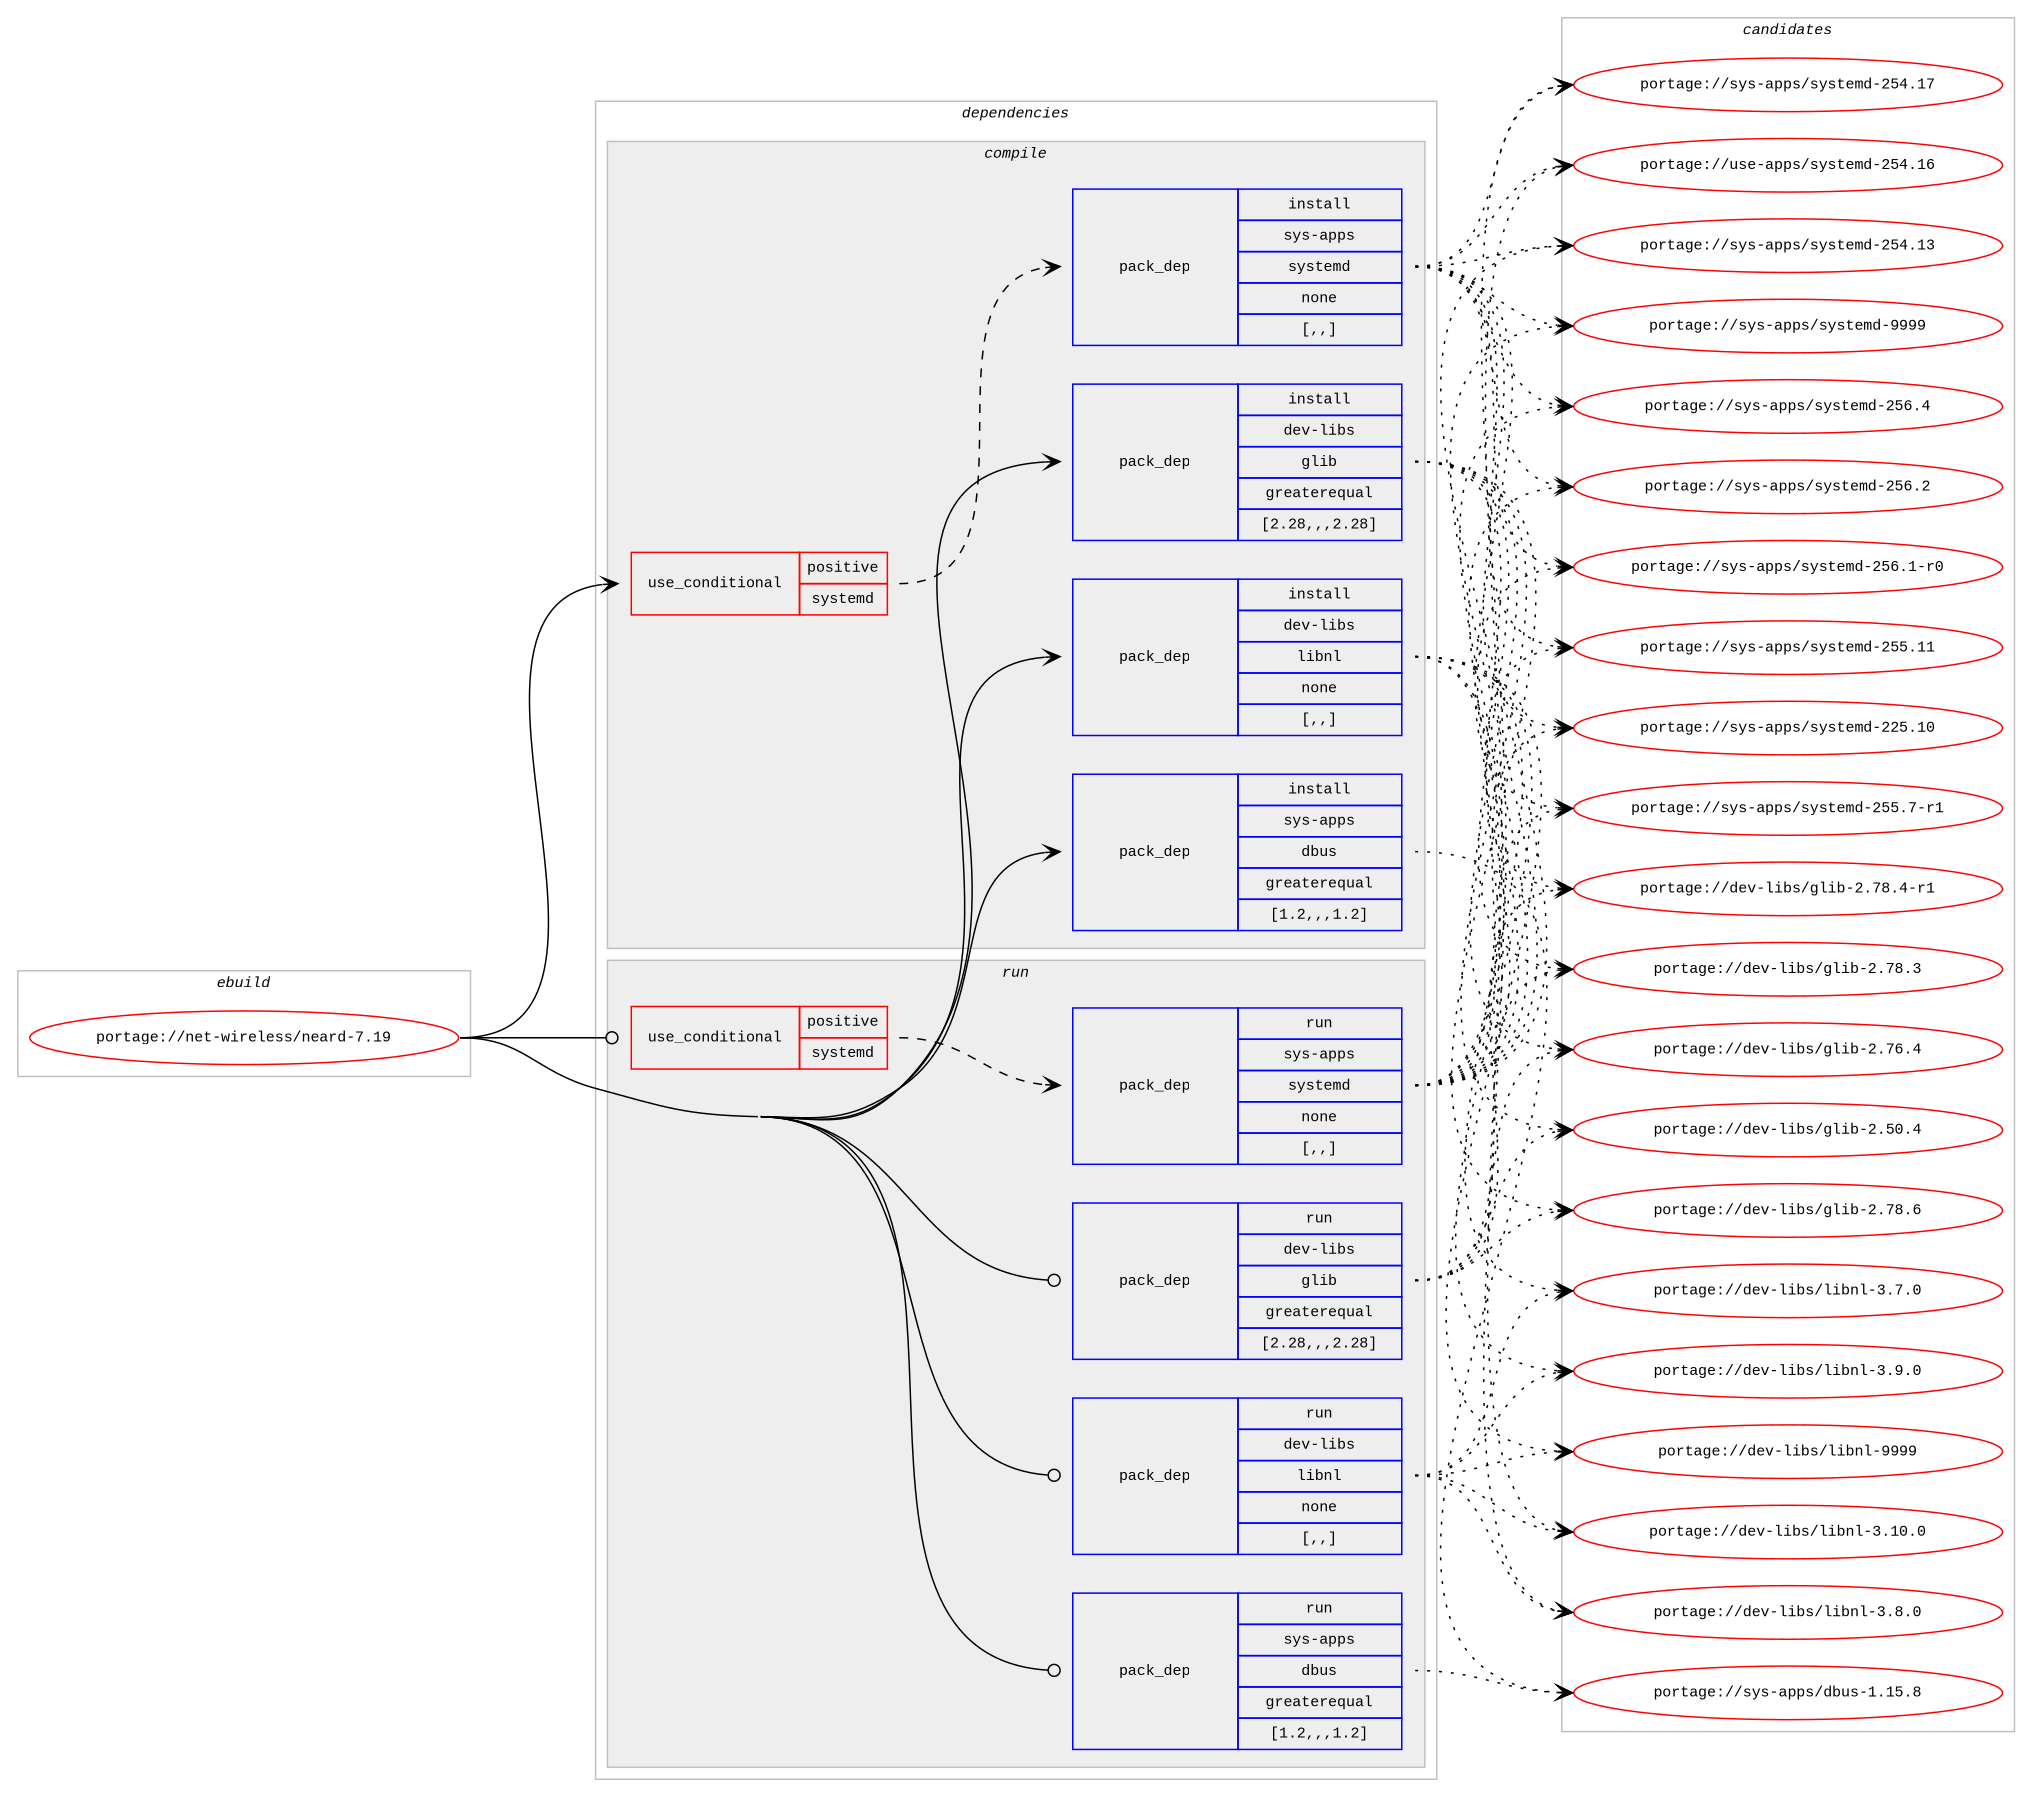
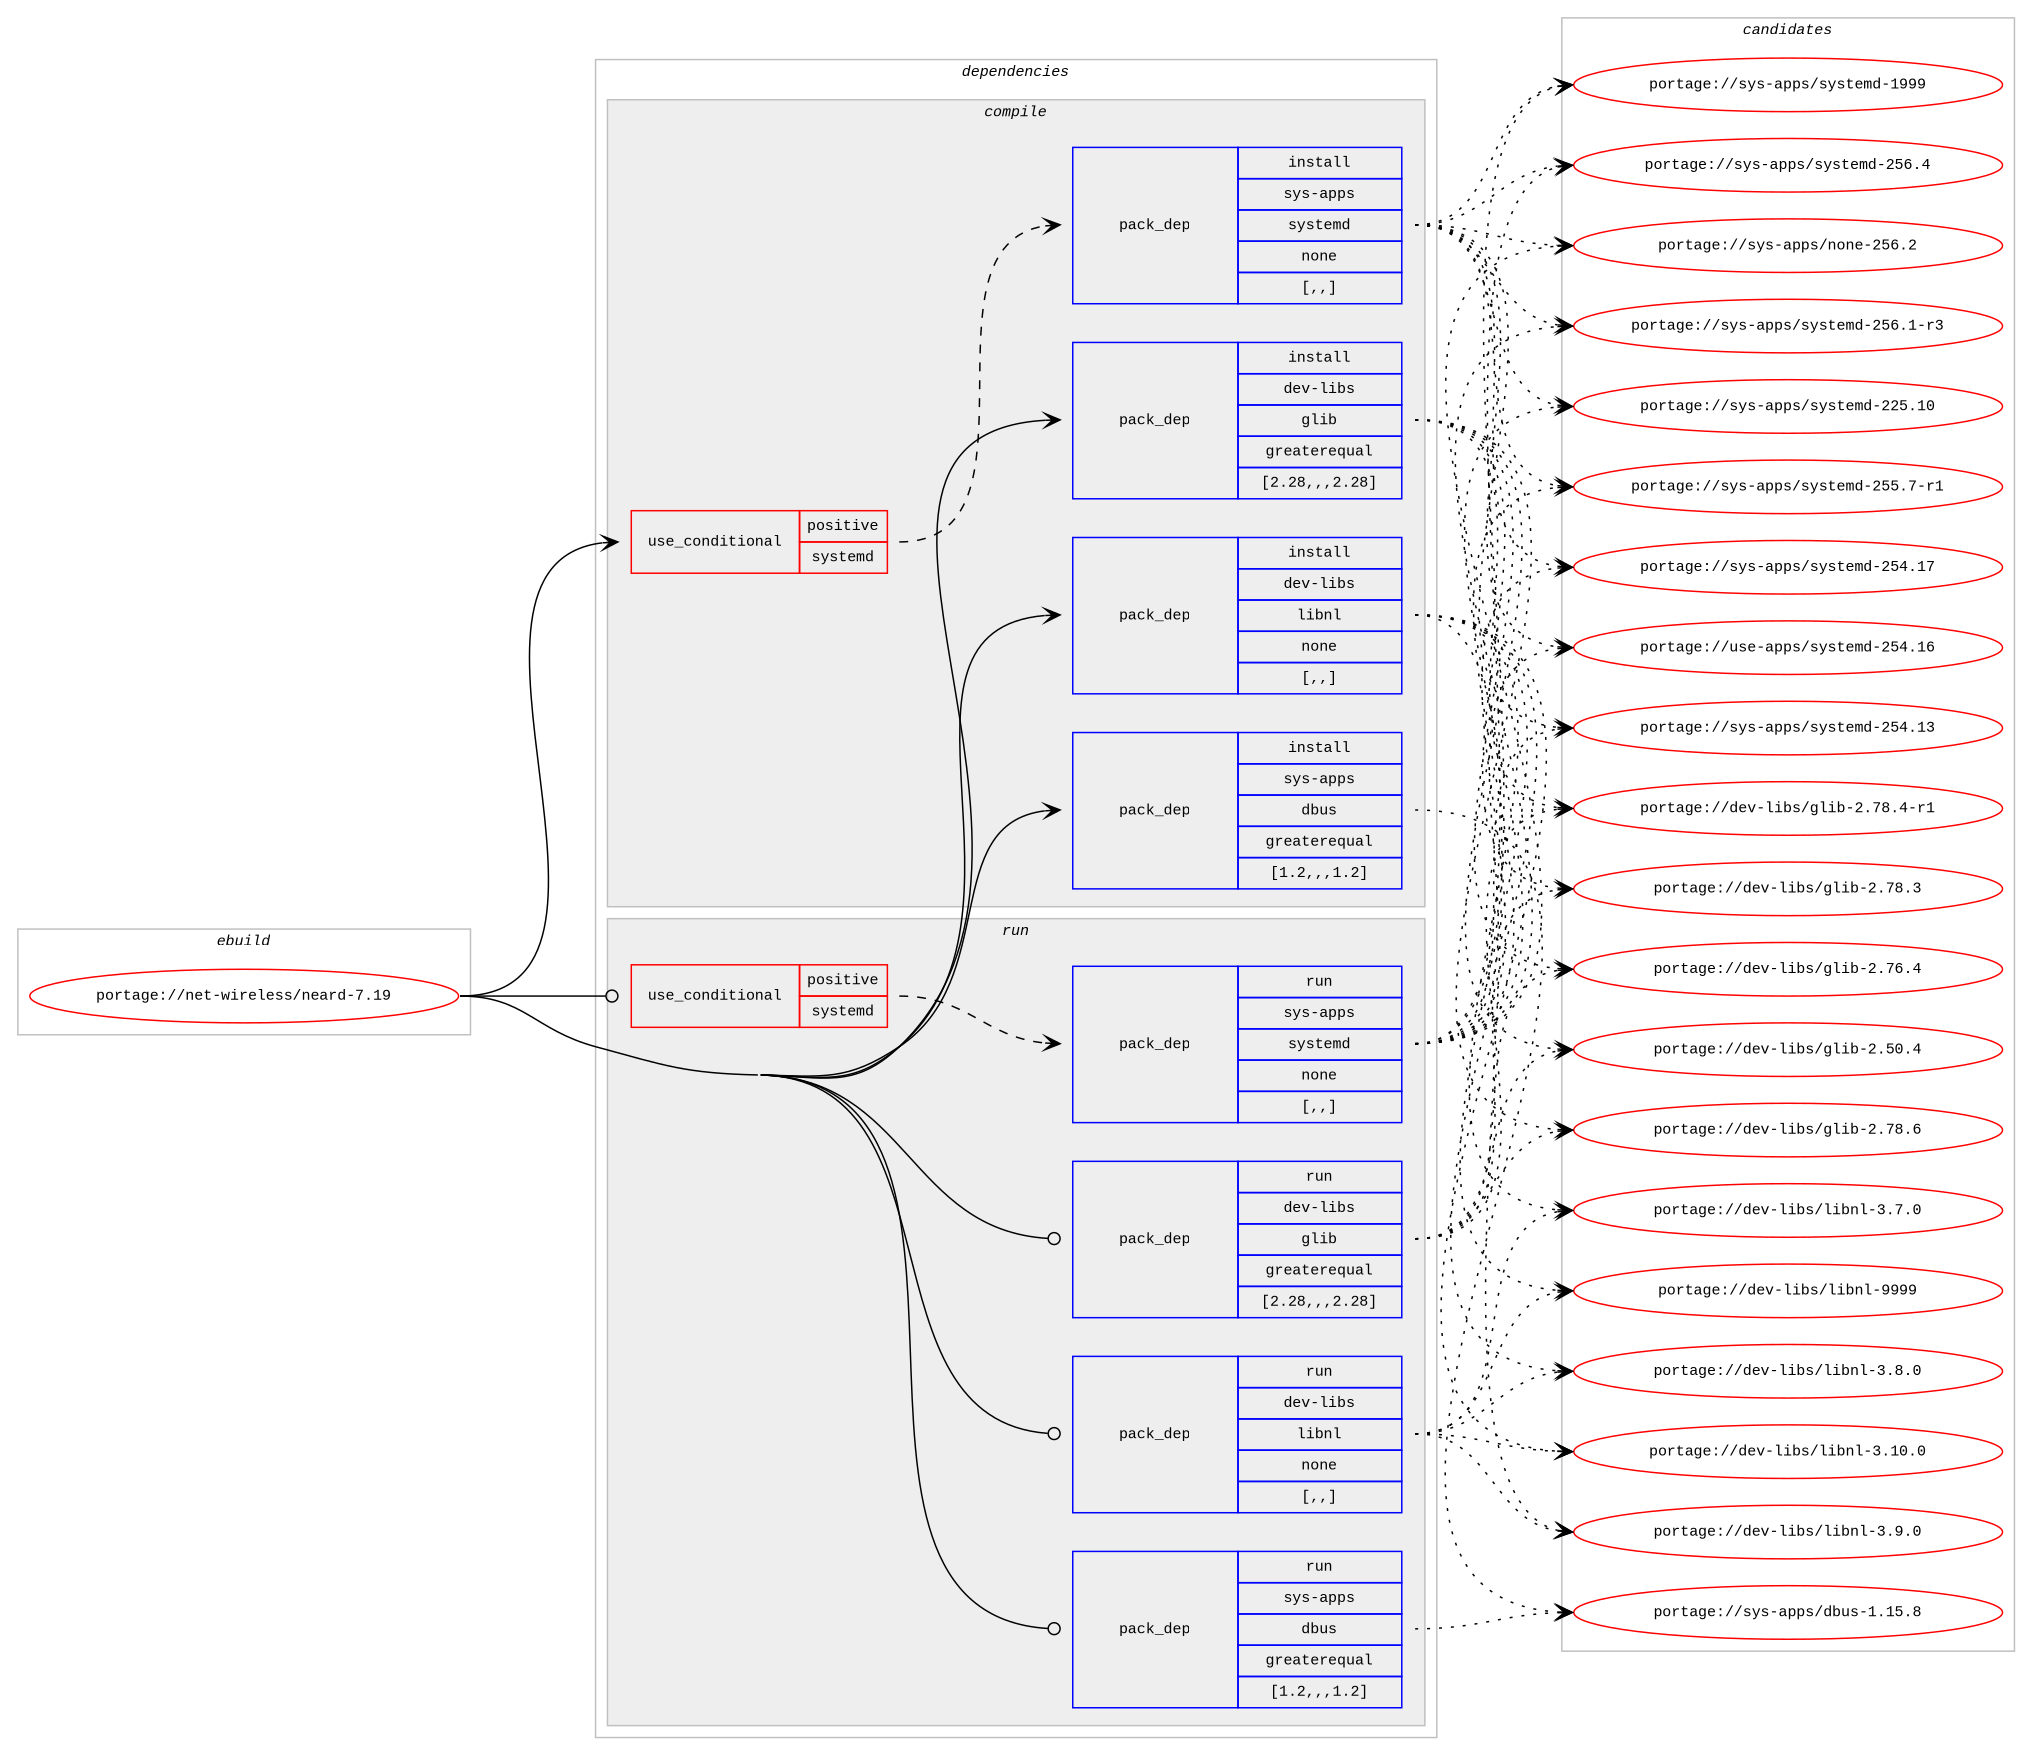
  digraph {
    compound=true
    concentrate=true
    fontname="Liberation Mono"
    fontsize=10
    newrank=true
    rankdir=LR
    ranksep=1.5
    node [color=red fontname="Liberation Mono" fontsize=10]
    edge [arrowhead=vee fontname="Liberation Mono" headport=w style=dotted tailport=e weight=100]
    n1 [label="portage://net-wireless/neard-7.19" width=4]
    n2 [color=blue label=<<TABLE BORDER="0" CELLBORDER="1" CELLSPACING="0" CELLPADDING="4" WIDTH="220"><TR><TD ROWSPAN="6" CELLPADDING="30">pack_dep</TD></TR><TR><TD WIDTH="110">install</TD></TR><TR><TD>sys-apps</TD></TR><TR><TD>systemd</TD></TR><TR><TD>none</TD></TR><TR><TD>[,,]</TD></TR></TABLE>> shape=none]
    n3 [label=<<TABLE BORDER="0" CELLBORDER="1" CELLSPACING="0" CELLPADDING="4"><TR><TD ROWSPAN="3" CELLPADDING="10">use_conditional</TD></TR><TR><TD>positive</TD></TR><TR><TD>systemd</TD></TR></TABLE>> shape=none]
    n4 [color=blue label=<<TABLE BORDER="0" CELLBORDER="1" CELLSPACING="0" CELLPADDING="4" WIDTH="220"><TR><TD ROWSPAN="6" CELLPADDING="30">pack_dep</TD></TR><TR><TD WIDTH="110">install</TD></TR><TR><TD>dev-libs</TD></TR><TR><TD>glib</TD></TR><TR><TD>greaterequal</TD></TR><TR><TD>[2.28,,,2.28]</TD></TR></TABLE>> shape=none]
    n5 [color=blue label=<<TABLE BORDER="0" CELLBORDER="1" CELLSPACING="0" CELLPADDING="4" WIDTH="220"><TR><TD ROWSPAN="6" CELLPADDING="30">pack_dep</TD></TR><TR><TD WIDTH="110">install</TD></TR><TR><TD>dev-libs</TD></TR><TR><TD>libnl</TD></TR><TR><TD>none</TD></TR><TR><TD>[,,]</TD></TR></TABLE>> shape=none]
    n6 [color=blue label=<<TABLE BORDER="0" CELLBORDER="1" CELLSPACING="0" CELLPADDING="4" WIDTH="220"><TR><TD ROWSPAN="6" CELLPADDING="30">pack_dep</TD></TR><TR><TD WIDTH="110">install</TD></TR><TR><TD>sys-apps</TD></TR><TR><TD>dbus</TD></TR><TR><TD>greaterequal</TD></TR><TR><TD>[1.2,,,1.2]</TD></TR></TABLE>> shape=none]
    n7 [color=blue label=<<TABLE BORDER="0" CELLBORDER="1" CELLSPACING="0" CELLPADDING="4" WIDTH="220"><TR><TD ROWSPAN="6" CELLPADDING="30">pack_dep</TD></TR><TR><TD WIDTH="110">run</TD></TR><TR><TD>sys-apps</TD></TR><TR><TD>dbus</TD></TR><TR><TD>greaterequal</TD></TR><TR><TD>[1.2,,,1.2]</TD></TR></TABLE>> shape=none]
    n8 [color=blue label=<<TABLE BORDER="0" CELLBORDER="1" CELLSPACING="0" CELLPADDING="4" WIDTH="220"><TR><TD ROWSPAN="6" CELLPADDING="30">pack_dep</TD></TR><TR><TD WIDTH="110">run</TD></TR><TR><TD>sys-apps</TD></TR><TR><TD>systemd</TD></TR><TR><TD>none</TD></TR><TR><TD>[,,]</TD></TR></TABLE>> shape=none]
    n9 [label=<<TABLE BORDER="0" CELLBORDER="1" CELLSPACING="0" CELLPADDING="4"><TR><TD ROWSPAN="3" CELLPADDING="10">use_conditional</TD></TR><TR><TD>positive</TD></TR><TR><TD>systemd</TD></TR></TABLE>> shape=none]
    n10 [color=blue label=<<TABLE BORDER="0" CELLBORDER="1" CELLSPACING="0" CELLPADDING="4" WIDTH="220"><TR><TD ROWSPAN="6" CELLPADDING="30">pack_dep</TD></TR><TR><TD WIDTH="110">run</TD></TR><TR><TD>dev-libs</TD></TR><TR><TD>glib</TD></TR><TR><TD>greaterequal</TD></TR><TR><TD>[2.28,,,2.28]</TD></TR></TABLE>> shape=none]
    n11 [color=blue label=<<TABLE BORDER="0" CELLBORDER="1" CELLSPACING="0" CELLPADDING="4" WIDTH="220"><TR><TD ROWSPAN="6" CELLPADDING="30">pack_dep</TD></TR><TR><TD WIDTH="110">run</TD></TR><TR><TD>dev-libs</TD></TR><TR><TD>libnl</TD></TR><TR><TD>none</TD></TR><TR><TD>[,,]</TD></TR></TABLE>> shape=none]
-   n12 [label="portage://sys-apps/systemd-9999" width=4]
+   n12 [label="portage://sys-apps/systemd-1999" width=4]
    n13 [label="portage://sys-apps/systemd-256.4" width=4]
-   n14 [label="portage://sys-apps/systemd-256.2" width=4]
-   n15 [label="portage://sys-apps/systemd-256.1-r0" width=4]
-   n16 [label="portage://sys-apps/systemd-255.11" width=4]
+   n14 [label="portage://sys-apps/none-256.2" width=4]
+   n15 [label="portage://sys-apps/systemd-256.1-r3" width=4]
    n17 [label="portage://sys-apps/systemd-225.10" width=4]
    n18 [label="portage://sys-apps/systemd-255.7-r1" width=4]
    n19 [label="portage://sys-apps/systemd-254.17" width=4]
    n20 [label="portage://use-apps/systemd-254.16" width=4]
    n21 [label="portage://sys-apps/systemd-254.13" width=4]
    n22 [label="portage://dev-libs/glib-2.50.4" width=4]
    n23 [label="portage://dev-libs/glib-2.78.6" width=4]
    n24 [label="portage://dev-libs/glib-2.78.4-r1" width=4]
    n25 [label="portage://dev-libs/glib-2.78.3" width=4]
    n26 [label="portage://dev-libs/glib-2.76.4" width=4]
    n27 [label="portage://dev-libs/libnl-9999" width=4]
    n28 [label="portage://dev-libs/libnl-3.10.0" width=4]
    n29 [label="portage://dev-libs/libnl-3.9.0" width=4]
    n30 [label="portage://dev-libs/libnl-3.8.0" width=4]
    n31 [label="portage://dev-libs/libnl-3.7.0" width=4]
    n32 [label="portage://sys-apps/dbus-1.15.8" width=4]
    subgraph cluster_1 {
      color=gray
      label=<<i>ebuild</i>>
      n1
    }
    subgraph cluster_2 {
      color=gray
      label=<<i>dependencies</i>>
      subgraph cluster_3 {
        color=gray
        fillcolor="#eeeeee"
        label=<<i>compile</i>>
        style=filled
        subgraph sub_4 {
          color=gray
          fillcolor="#eeeeee"
          label=<<i>compile</i>>
          style=filled
          n3
          subgraph sub_5 {
            color=gray
            fillcolor="#eeeeee"
            label=<<i>compile</i>>
            style=filled
            n2
          }
        }
        subgraph sub_6 {
          color=gray
          fillcolor="#eeeeee"
          label=<<i>compile</i>>
          style=filled
          n4
        }
        subgraph sub_7 {
          color=gray
          fillcolor="#eeeeee"
          label=<<i>compile</i>>
          style=filled
          n5
        }
        subgraph sub_8 {
          color=gray
          fillcolor="#eeeeee"
          label=<<i>compile</i>>
          style=filled
          n6
        }
      }
      subgraph cluster_9 {
        color=gray
        fillcolor="#eeeeee"
        label=<<i>compile and run</i>>
        style=filled
      }
      subgraph cluster_10 {
        color=gray
        fillcolor="#eeeeee"
        label=<<i>run</i>>
        style=filled
        subgraph sub_11 {
          color=gray
          fillcolor="#eeeeee"
          label=<<i>run</i>>
          style=filled
          n7
        }
        subgraph sub_12 {
          color=gray
          fillcolor="#eeeeee"
          label=<<i>run</i>>
          style=filled
          n9
          subgraph sub_13 {
            color=gray
            fillcolor="#eeeeee"
            label=<<i>run</i>>
            style=filled
            n8
          }
        }
        subgraph sub_14 {
          color=gray
          fillcolor="#eeeeee"
          label=<<i>run</i>>
          style=filled
          n10
        }
        subgraph sub_15 {
          color=gray
          fillcolor="#eeeeee"
          label=<<i>run</i>>
          style=filled
          n11
        }
      }
    }
    subgraph cluster_16 {
      color=gray
      label=<<i>candidates</i>>
      rank=same
      subgraph sub_17 {
        color=black
        label=<<i>candidates</i>>
        nodesep=1
        rank=same
        n12
        n13
        n14
        n15
-       n16
        n17
        n18
        n19
        n20
        n21
      }
      subgraph sub_18 {
        color=black
        label=<<i>candidates</i>>
        nodesep=1
        rank=same
        n22
        n23
        n24
        n25
        n26
      }
      subgraph sub_19 {
        color=black
        label=<<i>candidates</i>>
        nodesep=1
        rank=same
        n27
        n28
        n29
        n30
        n31
      }
      subgraph sub_20 {
        color=black
        label=<<i>candidates</i>>
        nodesep=1
        rank=same
        n32
      }
      subgraph sub_21 {
        color=black
        label=<<i>candidates</i>>
        nodesep=1
        rank=same
        n12
        n13
        n14
        n15
-       n16
        n17
        n18
        n19
        n20
        n21
      }
      subgraph sub_22 {
        color=black
        label=<<i>candidates</i>>
        nodesep=1
        rank=same
        n22
        n23
        n24
        n25
        n26
      }
      subgraph sub_23 {
        color=black
        label=<<i>candidates</i>>
        nodesep=1
        rank=same
        n27
        n28
        n29
        n30
        n31
      }
      subgraph sub_24 {
        color=black
        label=<<i>candidates</i>>
        nodesep=1
        rank=same
        n32
      }
    }
    n1 -> n3 [style=solid weight=20]
    n1 -> n4 [style=solid weight=20]
    n1 -> n5 [style=solid weight=20]
    n1 -> n6 [style=solid weight=20]
    n1 -> n7 [arrowhead=odot style=solid weight=20]
    n1 -> n9 [arrowhead=odot style=solid weight=20]
    n1 -> n10 [arrowhead=odot style=solid weight=20]
    n1 -> n11 [arrowhead=odot style=solid weight=20]
    n2 -> n12
    n2 -> n13
    n2 -> n14
    n2 -> n15
-   n2 -> n16
    n2 -> n17
    n2 -> n18
    n2 -> n19
    n2 -> n20
    n2 -> n21
    n3 -> n2 [style=dashed weight=20]
    n4 -> n22
    n4 -> n23
    n4 -> n24
    n4 -> n25
    n4 -> n26
    n5 -> n27
    n5 -> n28
    n5 -> n29
    n5 -> n30
    n5 -> n31
    n6 -> n32
    n7 -> n32
    n8 -> n12
    n8 -> n13
    n8 -> n14
    n8 -> n15
-   n8 -> n16
    n8 -> n17
    n8 -> n18
    n8 -> n19
    n8 -> n20
    n8 -> n21
    n9 -> n8 [style=dashed weight=20]
    n10 -> n22
    n10 -> n23
    n10 -> n24
    n10 -> n25
    n10 -> n26
    n11 -> n27
    n11 -> n28
    n11 -> n29
    n11 -> n30
    n11 -> n31
  }
